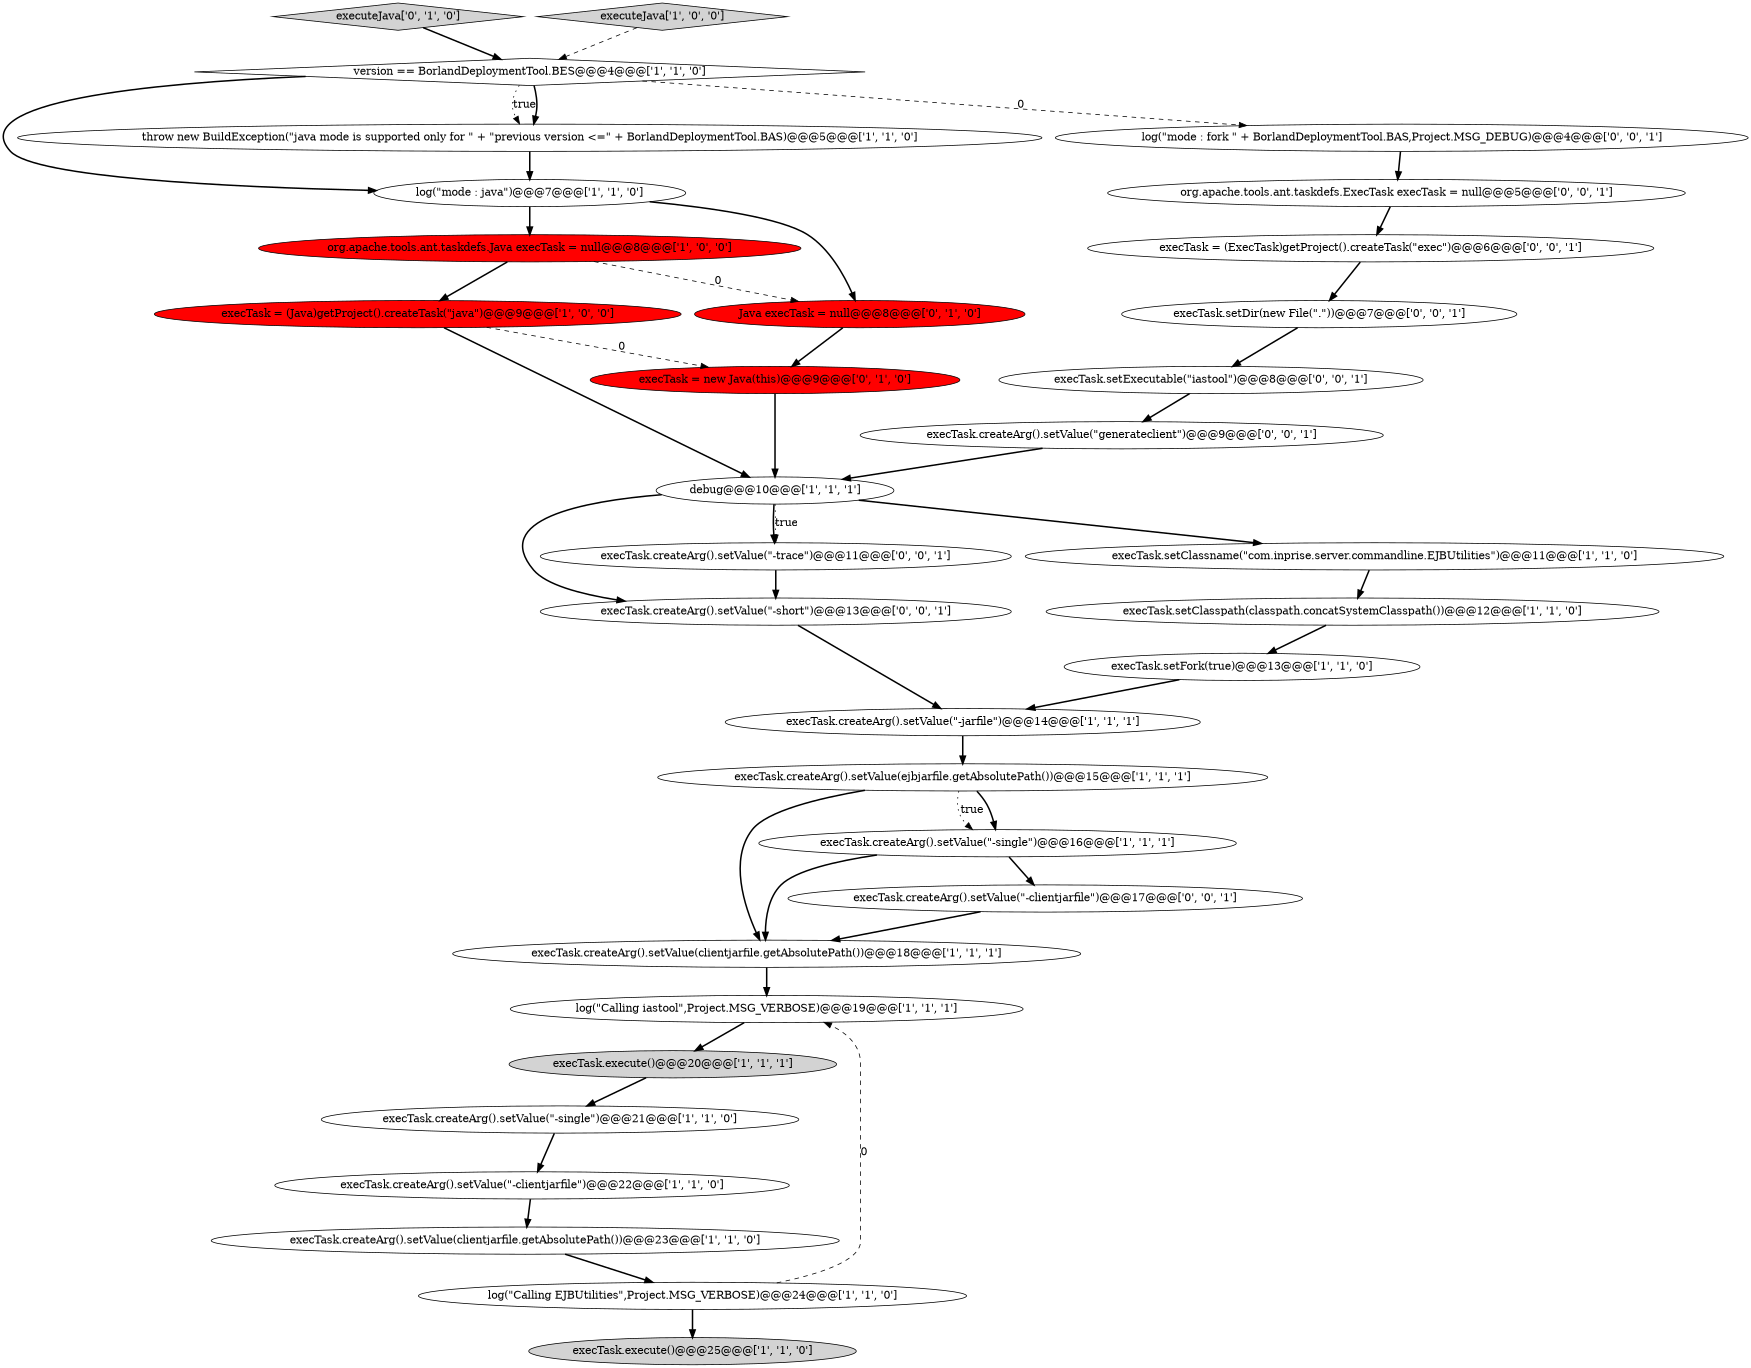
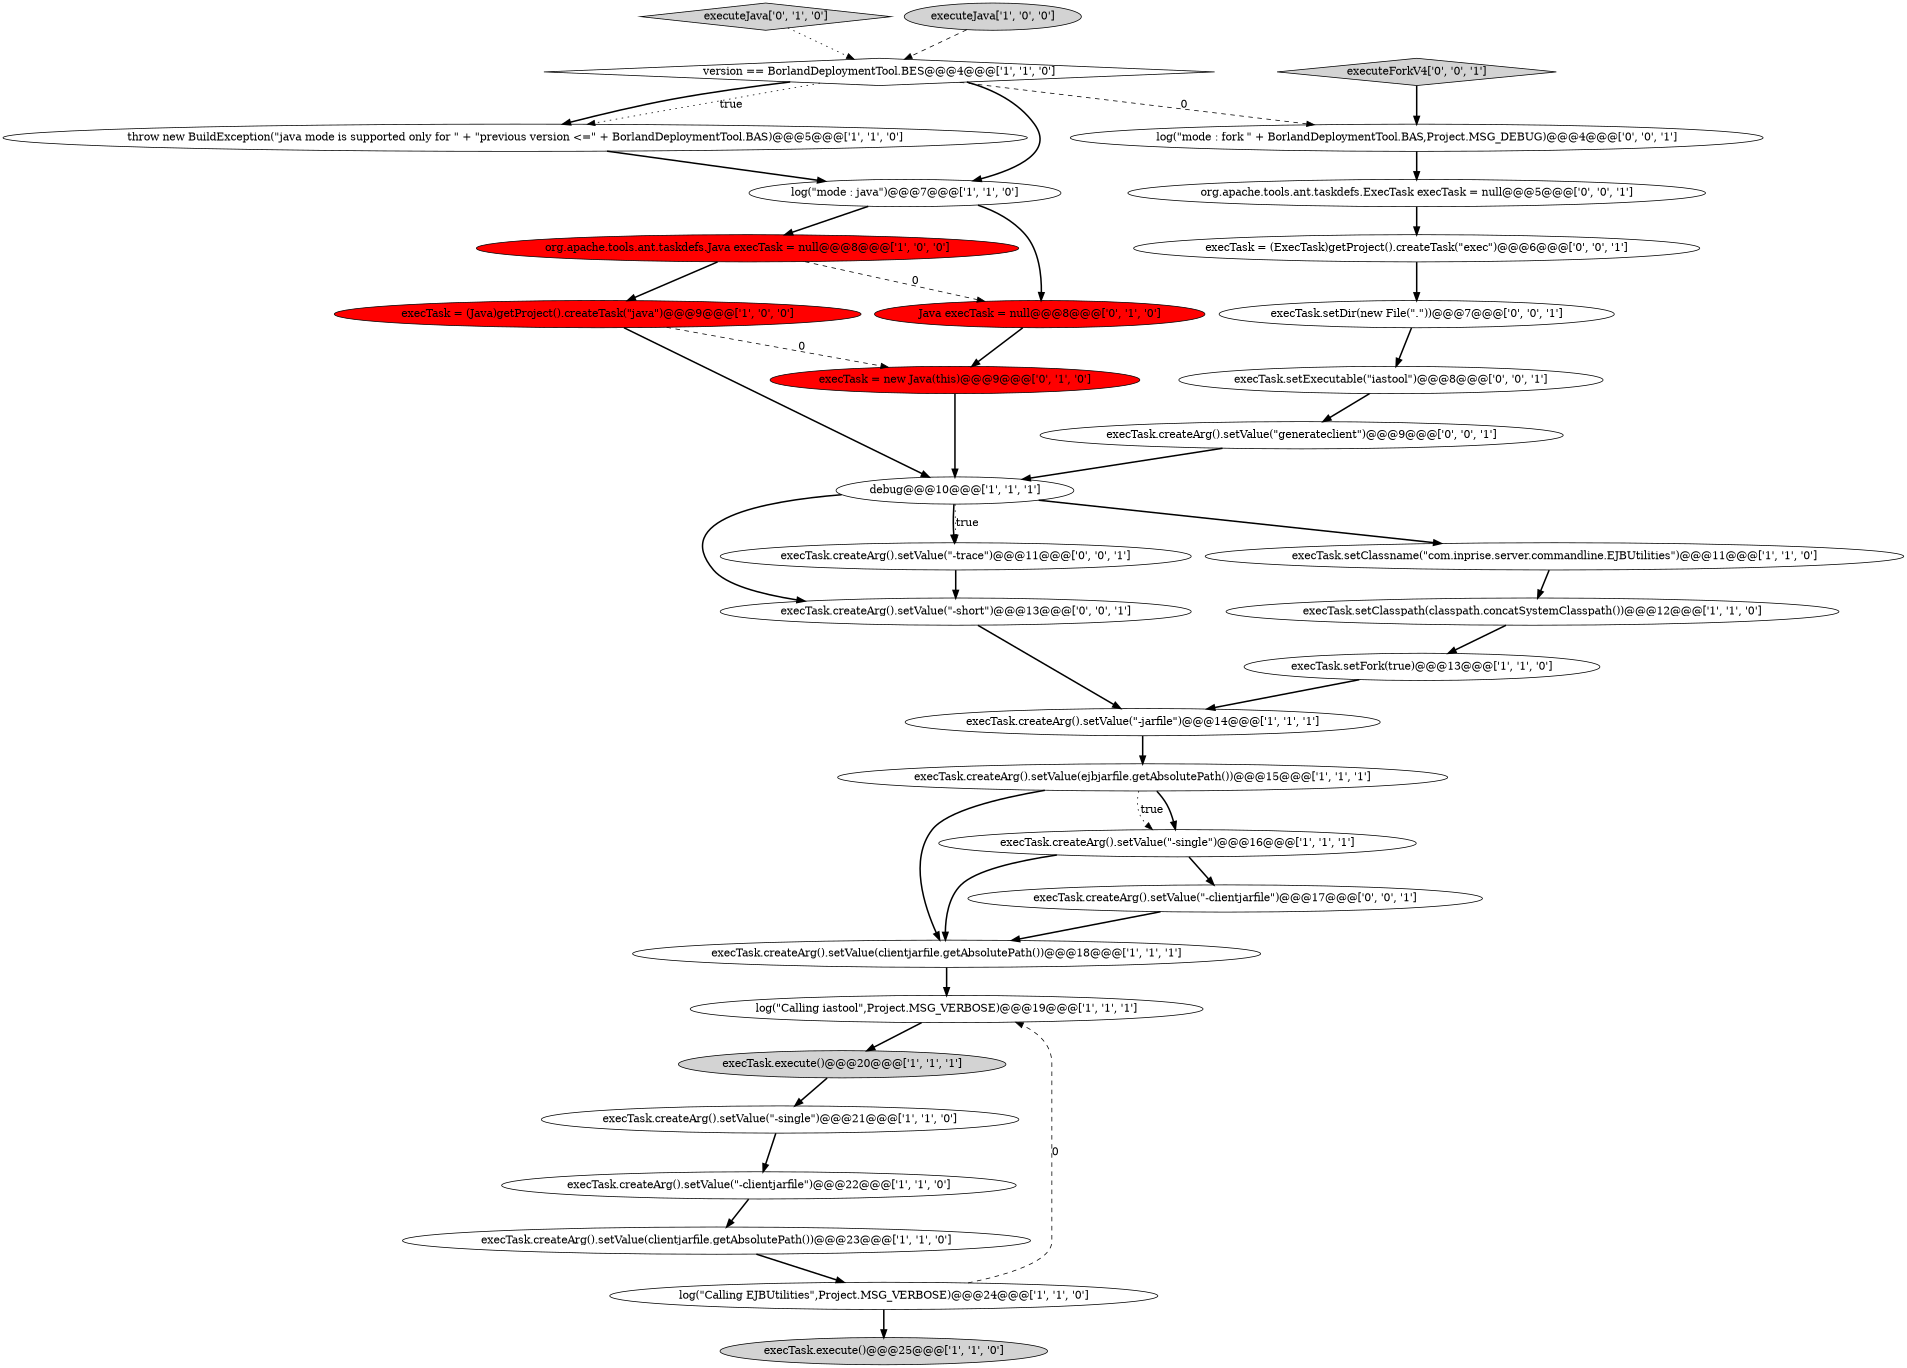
  digraph {
    node [fillcolor=white shape=ellipse style=filled]
    edge [style=bold]
    n1 [fillcolor=red label="execTask = (Java)getProject().createTask(\"java\")@@@9@@@['1', '0', '0']"]
    n2 [fillcolor=red label="execTask = new Java(this)@@@9@@@['0', '1', '0']"]
    n3 [label="debug@@@10@@@['1', '1', '1']"]
    n4 [label="execTask.createArg().setValue(\"-short\")@@@13@@@['0', '0', '1']"]
    n5 [label="execTask.setClassname(\"com.inprise.server.commandline.EJBUtilities\")@@@11@@@['1', '1', '0']"]
    n6 [label="execTask.createArg().setValue(\"-trace\")@@@11@@@['0', '0', '1']"]
    n7 [label="log(\"Calling iastool\",Project.MSG_VERBOSE)@@@19@@@['1', '1', '1']"]
    n8 [fillcolor=lightgray label="execTask.execute()@@@20@@@['1', '1', '1']"]
    n9 [label="execTask.createArg().setValue(\"-single\")@@@21@@@['1', '1', '0']"]
    n10 [label="execTask.createArg().setValue(\"-jarfile\")@@@14@@@['1', '1', '1']"]
    n11 [label="execTask.createArg().setValue(ejbjarfile.getAbsolutePath())@@@15@@@['1', '1', '1']"]
    n12 [label="execTask.createArg().setValue(\"-clientjarfile\")@@@17@@@['0', '0', '1']"]
    n13 [label="execTask.createArg().setValue(clientjarfile.getAbsolutePath())@@@18@@@['1', '1', '1']"]
    n14 [label="execTask.createArg().setValue(\"-clientjarfile\")@@@22@@@['1', '1', '0']"]
    n15 [fillcolor=red label="Java execTask = null@@@8@@@['0', '1', '0']"]
    n16 [label="execTask.createArg().setValue(\"-single\")@@@16@@@['1', '1', '1']"]
    n17 [label="log(\"Calling EJBUtilities\",Project.MSG_VERBOSE)@@@24@@@['1', '1', '0']"]
    n18 [fillcolor=lightgray label="execTask.execute()@@@25@@@['1', '1', '0']"]
    n19 [label="execTask = (ExecTask)getProject().createTask(\"exec\")@@@6@@@['0', '0', '1']"]
    n20 [label="execTask.setDir(new File(\".\"))@@@7@@@['0', '0', '1']"]
    n21 [label="execTask.setExecutable(\"iastool\")@@@8@@@['0', '0', '1']"]
    n22 [label="throw new BuildException(\"java mode is supported only for \" + \"previous version <=\" + BorlandDeploymentTool.BAS)@@@5@@@['1', '1', '0']"]
    n23 [label="log(\"mode : java\")@@@7@@@['1', '1', '0']"]
    n24 [fillcolor=red label="org.apache.tools.ant.taskdefs.Java execTask = null@@@8@@@['1', '0', '0']"]
    n25 [label="execTask.setClasspath(classpath.concatSystemClasspath())@@@12@@@['1', '1', '0']"]
    n26 [label="execTask.setFork(true)@@@13@@@['1', '1', '0']"]
    n27 [label="execTask.createArg().setValue(clientjarfile.getAbsolutePath())@@@23@@@['1', '1', '0']"]
    n28 [label="execTask.createArg().setValue(\"generateclient\")@@@9@@@['0', '0', '1']"]
    n29 [fillcolor=lightgray label="executeJava['0', '1', '0']" shape=diamond]
    n30 [label="version == BorlandDeploymentTool.BES@@@4@@@['1', '1', '0']" shape=diamond]
    n31 [label="log(\"mode : fork \" + BorlandDeploymentTool.BAS,Project.MSG_DEBUG)@@@4@@@['0', '0', '1']"]
    n32 [label="org.apache.tools.ant.taskdefs.ExecTask execTask = null@@@5@@@['0', '0', '1']"]
-   n33 [fillcolor=lightgray label="executeJava['1', '0', '0']" shape=diamond]
+   n33 [fillcolor=lightgray label="executeJava['1', '0', '0']"]
+   n34 [fillcolor=lightgray label="executeForkV4['0', '0', '1']" shape=diamond]
    n1 -> n2 [label=0 style=dashed]
    n1 -> n3
    n2 -> n3
    n3 -> n4
    n3 -> n5
    n3 -> n6 [label=true style=dotted]
    n3 -> n6
    n4 -> n10
    n5 -> n25
    n6 -> n4
    n7 -> n8
    n8 -> n9
    n9 -> n14
    n10 -> n11
    n11 -> n13
    n11 -> n16
    n11 -> n16 [label=true style=dotted]
    n12 -> n13
    n13 -> n7
    n14 -> n27
    n15 -> n2
    n16 -> n12
    n16 -> n13
    n17 -> n7 [label=0 style=dashed]
    n17 -> n18
    n19 -> n20
    n20 -> n21
    n21 -> n28
    n22 -> n23
    n23 -> n15
    n23 -> n24
    n24 -> n1
    n24 -> n15 [label=0 style=dashed]
    n25 -> n26
    n26 -> n10
    n27 -> n17
    n28 -> n3
-   n29 -> n30
+   n29 -> n30 [style=dotted]
    n30 -> n22 [label=true style=dotted]
    n30 -> n22
    n30 -> n23
    n30 -> n31 [label=0 style=dashed]
    n31 -> n32
    n32 -> n19
    n33 -> n30 [style=dashed]
+   n34 -> n31
  }
